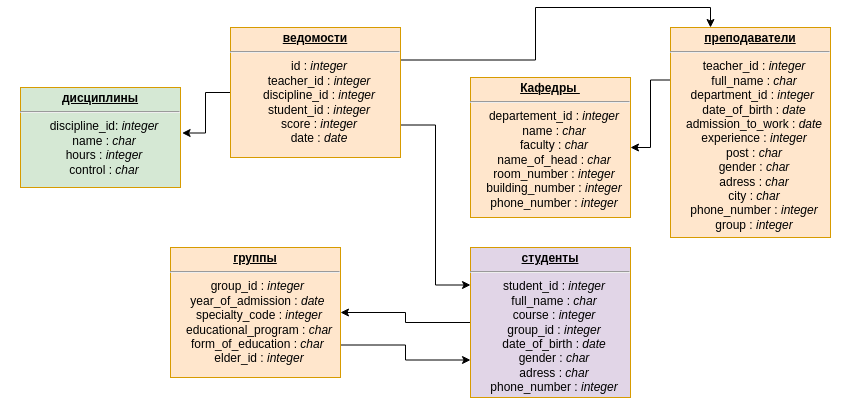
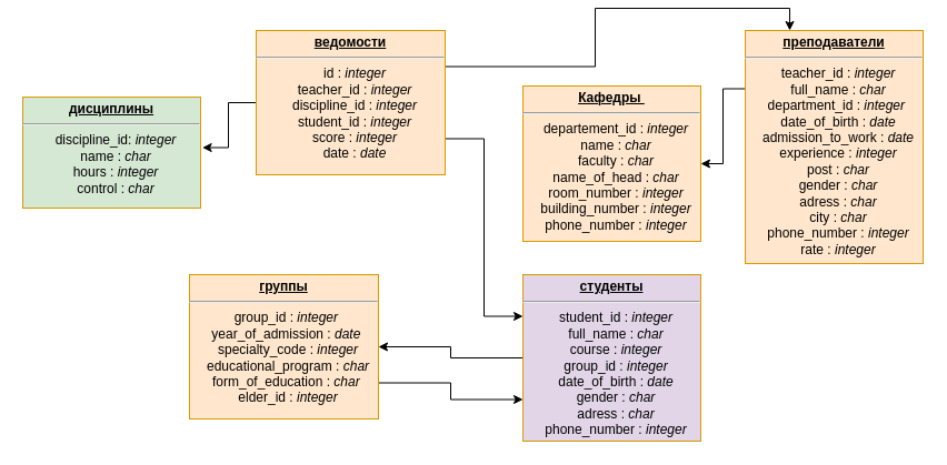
  <mxCell id="0" />
  <mxCell id="1" parent="0" />
  <mxCell id="2" value="&lt;p style=&quot;margin: 4px 0px 0px; text-decoration: underline;&quot;&gt;&lt;b&gt;Кафедры&amp;nbsp;&lt;/b&gt;&lt;/p&gt;&lt;hr&gt;&lt;p style=&quot;margin: 0px ; margin-left: 8px&quot;&gt;departement_id : &lt;i&gt;integer&lt;/i&gt;&lt;br&gt;&lt;/p&gt;&lt;p style=&quot;margin: 0px ; margin-left: 8px&quot;&gt;name : &lt;i&gt;char&lt;/i&gt;&lt;/p&gt;&lt;p style=&quot;margin: 0px ; margin-left: 8px&quot;&gt;faculty : &lt;i&gt;char&lt;/i&gt;&lt;/p&gt;&lt;p style=&quot;margin: 0px ; margin-left: 8px&quot;&gt;name_of_head : &lt;i&gt;char&lt;/i&gt;&lt;/p&gt;&lt;p style=&quot;margin: 0px ; margin-left: 8px&quot;&gt;room_number : &lt;i&gt;integer&lt;/i&gt;&lt;/p&gt;&lt;p style=&quot;margin: 0px ; margin-left: 8px&quot;&gt;building_number : &lt;i&gt;integer&lt;/i&gt;&lt;br&gt;&lt;/p&gt;&lt;p style=&quot;margin: 0px ; margin-left: 8px&quot;&gt;phone_number : &lt;i&gt;integer&lt;/i&gt;&lt;/p&gt;" style="verticalAlign=top;align=center;overflow=fill;fontSize=12;fontFamily=Helvetica;html=1;rounded=0;shadow=0;comic=0;labelBackgroundColor=none;strokeWidth=1;fillColor=#ffe6cc;strokeColor=#d79b00;" parent="1" vertex="1"><mxGeometry x="470" y="70" width="160" height="140" as="geometry" /></mxCell>
  <mxCell id="3" style="edgeStyle=orthogonalEdgeStyle;rounded=0;orthogonalLoop=1;jettySize=auto;html=1;exitX=0;exitY=0.25;exitDx=0;exitDy=0;entryX=1;entryY=0.5;entryDx=0;entryDy=0;" edge="1" parent="1" source="4" target="2"><mxGeometry relative="1" as="geometry" /></mxCell>
- <mxCell id="4" value="&lt;p style=&quot;margin: 4px 0px 0px; text-decoration: underline;&quot;&gt;&lt;b&gt;преподаватели&lt;/b&gt;&lt;/p&gt;&lt;hr&gt;&lt;p style=&quot;margin: 0px ; margin-left: 8px&quot;&gt;teacher_id : &lt;i&gt;integer&lt;/i&gt;&lt;br&gt;&lt;/p&gt;&lt;p style=&quot;margin: 0px ; margin-left: 8px&quot;&gt;full_name : &lt;i&gt;char&lt;/i&gt;&lt;/p&gt;&lt;p style=&quot;margin: 0px ; margin-left: 8px&quot;&gt;department_id : &lt;i&gt;integer&lt;/i&gt;&amp;nbsp;&lt;br&gt;&lt;/p&gt;&lt;p style=&quot;margin: 0px ; margin-left: 8px&quot;&gt;date_of_birth : &lt;i&gt;date&lt;/i&gt;&lt;br&gt;&lt;/p&gt;&lt;p style=&quot;margin: 0px ; margin-left: 8px&quot;&gt;admission_to_work : &lt;i&gt;date&lt;/i&gt;&lt;/p&gt;&lt;p style=&quot;margin: 0px ; margin-left: 8px&quot;&gt;experience : &lt;i&gt;integer&lt;/i&gt;&lt;/p&gt;&lt;p style=&quot;margin: 0px ; margin-left: 8px&quot;&gt;post : &lt;i&gt;char&lt;/i&gt;&lt;br&gt;&lt;/p&gt;&lt;p style=&quot;margin: 0px ; margin-left: 8px&quot;&gt;gender : &lt;i&gt;char&lt;/i&gt;&lt;br&gt;&lt;/p&gt;&lt;p style=&quot;margin: 0px ; margin-left: 8px&quot;&gt;adress : &lt;i&gt;char&lt;/i&gt;&lt;/p&gt;&lt;p style=&quot;margin: 0px ; margin-left: 8px&quot;&gt;city : &lt;i&gt;char&lt;/i&gt;&lt;/p&gt;&lt;p style=&quot;margin: 0px ; margin-left: 8px&quot;&gt;phone_number : &lt;i&gt;integer&lt;/i&gt;&lt;/p&gt;&lt;p style=&quot;margin: 0px ; margin-left: 8px&quot;&gt;group : &lt;i&gt;integer&lt;/i&gt;&lt;/p&gt;" style="verticalAlign=top;align=center;overflow=fill;fontSize=12;fontFamily=Helvetica;html=1;rounded=0;shadow=0;comic=0;labelBackgroundColor=none;strokeWidth=1;fillColor=#ffe6cc;strokeColor=#d79b00;" vertex="1" parent="1"><mxGeometry x="670" y="20" width="160" height="210" as="geometry" /></mxCell>
+ <mxCell id="4" value="&lt;p style=&quot;margin: 4px 0px 0px; text-decoration: underline;&quot;&gt;&lt;b&gt;преподаватели&lt;/b&gt;&lt;/p&gt;&lt;hr&gt;&lt;p style=&quot;margin: 0px ; margin-left: 8px&quot;&gt;teacher_id : &lt;i&gt;integer&lt;/i&gt;&lt;br&gt;&lt;/p&gt;&lt;p style=&quot;margin: 0px ; margin-left: 8px&quot;&gt;full_name : &lt;i&gt;char&lt;/i&gt;&lt;/p&gt;&lt;p style=&quot;margin: 0px ; margin-left: 8px&quot;&gt;department_id : &lt;i&gt;integer&lt;/i&gt;&amp;nbsp;&lt;br&gt;&lt;/p&gt;&lt;p style=&quot;margin: 0px ; margin-left: 8px&quot;&gt;date_of_birth : &lt;i&gt;date&lt;/i&gt;&lt;br&gt;&lt;/p&gt;&lt;p style=&quot;margin: 0px ; margin-left: 8px&quot;&gt;admission_to_work : &lt;i&gt;date&lt;/i&gt;&lt;/p&gt;&lt;p style=&quot;margin: 0px ; margin-left: 8px&quot;&gt;experience : &lt;i&gt;integer&lt;/i&gt;&lt;/p&gt;&lt;p style=&quot;margin: 0px ; margin-left: 8px&quot;&gt;post : &lt;i&gt;char&lt;/i&gt;&lt;br&gt;&lt;/p&gt;&lt;p style=&quot;margin: 0px ; margin-left: 8px&quot;&gt;gender : &lt;i&gt;char&lt;/i&gt;&lt;br&gt;&lt;/p&gt;&lt;p style=&quot;margin: 0px ; margin-left: 8px&quot;&gt;adress : &lt;i&gt;char&lt;/i&gt;&lt;/p&gt;&lt;p style=&quot;margin: 0px ; margin-left: 8px&quot;&gt;city : &lt;i&gt;char&lt;/i&gt;&lt;/p&gt;&lt;p style=&quot;margin: 0px ; margin-left: 8px&quot;&gt;phone_number : &lt;i&gt;integer&lt;/i&gt;&lt;/p&gt;&lt;p style=&quot;margin: 0px ; margin-left: 8px&quot;&gt;rate : &lt;i&gt;integer&lt;/i&gt;&lt;/p&gt;" style="verticalAlign=top;align=center;overflow=fill;fontSize=12;fontFamily=Helvetica;html=1;rounded=0;shadow=0;comic=0;labelBackgroundColor=none;strokeWidth=1;fillColor=#ffe6cc;strokeColor=#d79b00;" vertex="1" parent="1"><mxGeometry x="670" y="20" width="160" height="210" as="geometry" /></mxCell>
  <mxCell id="5" style="edgeStyle=orthogonalEdgeStyle;rounded=0;orthogonalLoop=1;jettySize=auto;html=1;exitX=0.5;exitY=1;exitDx=0;exitDy=0;" edge="1" parent="1" source="2" target="2"><mxGeometry relative="1" as="geometry" /></mxCell>
  <mxCell id="6" style="edgeStyle=orthogonalEdgeStyle;rounded=0;orthogonalLoop=1;jettySize=auto;html=1;exitX=0;exitY=0.5;exitDx=0;exitDy=0;entryX=1;entryY=0.5;entryDx=0;entryDy=0;" edge="1" parent="1" source="7" target="10"><mxGeometry relative="1" as="geometry" /></mxCell>
  <mxCell id="7" value="&lt;p style=&quot;margin: 4px 0px 0px; text-decoration: underline;&quot;&gt;&lt;b&gt;студенты&lt;/b&gt;&lt;/p&gt;&lt;hr&gt;&lt;p style=&quot;margin: 0px ; margin-left: 8px&quot;&gt;student_id : &lt;i&gt;integer&lt;/i&gt;&lt;br&gt;&lt;/p&gt;&lt;p style=&quot;margin: 0px ; margin-left: 8px&quot;&gt;full_name : &lt;i&gt;char&lt;/i&gt;&lt;/p&gt;&lt;p style=&quot;margin: 0px ; margin-left: 8px&quot;&gt;course : &lt;i&gt;integer&lt;/i&gt;&lt;br&gt;&lt;/p&gt;&lt;p style=&quot;margin: 0px ; margin-left: 8px&quot;&gt;group_id : &lt;i&gt;integer&lt;/i&gt;&lt;/p&gt;&lt;p style=&quot;margin: 0px ; margin-left: 8px&quot;&gt;date_of_birth : &lt;i&gt;date&lt;/i&gt;&lt;br&gt;&lt;/p&gt;&lt;p style=&quot;margin: 0px ; margin-left: 8px&quot;&gt;gender : &lt;i&gt;char&lt;br&gt;&lt;/i&gt;&lt;/p&gt;&lt;p style=&quot;margin: 0px ; margin-left: 8px&quot;&gt;adress : &lt;i&gt;char&lt;/i&gt;&lt;br&gt;&lt;/p&gt;&lt;p style=&quot;margin: 0px ; margin-left: 8px&quot;&gt;phone_number : &lt;i&gt;integer&lt;/i&gt;&lt;/p&gt;" style="verticalAlign=top;align=center;overflow=fill;fontSize=12;fontFamily=Helvetica;html=1;rounded=0;shadow=0;comic=0;labelBackgroundColor=none;strokeWidth=1;fillColor=#e1d5e7;strokeColor=#d79b00;" vertex="1" parent="1"><mxGeometry x="470" y="240" width="160" height="150" as="geometry" /></mxCell>
  <mxCell id="8" style="edgeStyle=orthogonalEdgeStyle;rounded=0;orthogonalLoop=1;jettySize=auto;html=1;exitX=0.5;exitY=1;exitDx=0;exitDy=0;" edge="1" parent="1" source="7" target="7"><mxGeometry relative="1" as="geometry" /></mxCell>
  <mxCell id="9" style="edgeStyle=orthogonalEdgeStyle;rounded=0;orthogonalLoop=1;jettySize=auto;html=1;exitX=1;exitY=0.75;exitDx=0;exitDy=0;entryX=0;entryY=0.75;entryDx=0;entryDy=0;" edge="1" parent="1" source="10" target="7"><mxGeometry relative="1" as="geometry" /></mxCell>
  <mxCell id="10" value="&lt;p style=&quot;margin: 4px 0px 0px;&quot;&gt;&lt;b&gt;&lt;u&gt;группы&lt;/u&gt;&lt;/b&gt;&lt;/p&gt;&lt;hr&gt;&lt;p style=&quot;margin: 0px ; margin-left: 8px&quot;&gt;group_id : &lt;i&gt;integer&amp;nbsp;&lt;/i&gt;&lt;br&gt;&lt;/p&gt;&lt;p style=&quot;margin: 0px ; margin-left: 8px&quot;&gt;year_of_admission : &lt;i&gt;date&amp;nbsp;&lt;/i&gt;&lt;br&gt;&lt;/p&gt;&lt;p style=&quot;margin: 0px ; margin-left: 8px&quot;&gt;specialty_code : &lt;i&gt;integer&lt;/i&gt;&lt;br&gt;&lt;/p&gt;&lt;p style=&quot;margin: 0px ; margin-left: 8px&quot;&gt;educational_program : &lt;i&gt;char&lt;/i&gt;&lt;br&gt;&lt;/p&gt;&lt;p style=&quot;margin: 0px ; margin-left: 8px&quot;&gt;form_of_education : &lt;i&gt;char&lt;/i&gt;&amp;nbsp;&lt;br&gt;&lt;/p&gt;&lt;p style=&quot;margin: 0px ; margin-left: 8px&quot;&gt;elder_id : &lt;i&gt;integer&lt;/i&gt;&lt;/p&gt;" style="verticalAlign=top;align=center;overflow=fill;fontSize=12;fontFamily=Helvetica;html=1;rounded=0;shadow=0;comic=0;labelBackgroundColor=none;strokeWidth=1;fillColor=#ffe6cc;strokeColor=#d79b00;" vertex="1" parent="1"><mxGeometry x="170" y="240" width="170" height="130" as="geometry" /></mxCell>
  <mxCell id="11" value="&lt;p style=&quot;margin: 4px 0px 0px; text-decoration: underline;&quot;&gt;&lt;b&gt;дисциплины&lt;/b&gt;&lt;/p&gt;&lt;hr&gt;&lt;p style=&quot;margin: 0px ; margin-left: 8px&quot;&gt;discipline_id: &lt;i&gt;integer&lt;/i&gt;&lt;br style=&quot;border-color: var(--border-color);&quot;&gt;name : &lt;i&gt;char&lt;/i&gt;&lt;br&gt;&lt;/p&gt;&lt;p style=&quot;margin: 0px ; margin-left: 8px&quot;&gt;hours : &lt;i&gt;integer&lt;/i&gt;&lt;/p&gt;&lt;p style=&quot;margin: 0px ; margin-left: 8px&quot;&gt;control : &lt;i&gt;char&lt;/i&gt;&lt;/p&gt;&lt;div&gt;&lt;br&gt;&lt;/div&gt;" style="verticalAlign=top;align=center;overflow=fill;fontSize=12;fontFamily=Helvetica;html=1;rounded=0;shadow=0;comic=0;labelBackgroundColor=none;strokeWidth=1;fillColor=#d5e8d4;strokeColor=#d79b00;" vertex="1" parent="1"><mxGeometry x="20" y="80" width="160" height="100" as="geometry" /></mxCell>
  <mxCell id="12" style="edgeStyle=orthogonalEdgeStyle;rounded=0;orthogonalLoop=1;jettySize=auto;html=1;exitX=0.5;exitY=1;exitDx=0;exitDy=0;" edge="1" parent="1" source="11" target="11"><mxGeometry relative="1" as="geometry" /></mxCell>
  <mxCell id="13" style="edgeStyle=orthogonalEdgeStyle;rounded=0;orthogonalLoop=1;jettySize=auto;html=1;exitX=0;exitY=0.5;exitDx=0;exitDy=0;entryX=1.01;entryY=0.455;entryDx=0;entryDy=0;entryPerimeter=0;" edge="1" parent="1" source="16" target="11"><mxGeometry relative="1" as="geometry" /></mxCell>
  <mxCell id="14" style="edgeStyle=orthogonalEdgeStyle;rounded=0;orthogonalLoop=1;jettySize=auto;html=1;exitX=1;exitY=0.25;exitDx=0;exitDy=0;entryX=0.25;entryY=0;entryDx=0;entryDy=0;" edge="1" parent="1" source="16" target="4"><mxGeometry relative="1" as="geometry" /></mxCell>
  <mxCell id="15" style="edgeStyle=orthogonalEdgeStyle;rounded=0;orthogonalLoop=1;jettySize=auto;html=1;exitX=1;exitY=0.75;exitDx=0;exitDy=0;entryX=0;entryY=0.25;entryDx=0;entryDy=0;elbow=vertical;endArrow=classic;endFill=1;align=right;" edge="1" parent="1" source="16" target="7"><mxGeometry relative="1" as="geometry" /></mxCell>
  <mxCell id="16" value="&lt;p style=&quot;margin: 4px 0px 0px;&quot;&gt;&lt;b&gt;&lt;u&gt;ведомости&lt;/u&gt;&lt;/b&gt;&lt;/p&gt;&lt;hr&gt;&lt;p style=&quot;margin: 0px ; margin-left: 8px&quot;&gt;id : &lt;i&gt;integer&lt;/i&gt;&lt;br&gt;&lt;/p&gt;&lt;p style=&quot;margin: 0px ; margin-left: 8px&quot;&gt;teacher_id : &lt;i&gt;integer&lt;/i&gt;&lt;/p&gt;&lt;p style=&quot;margin: 0px ; margin-left: 8px&quot;&gt;discipline_id : &lt;i&gt;integer&lt;/i&gt;&lt;br&gt;&lt;/p&gt;&lt;p style=&quot;margin: 0px ; margin-left: 8px&quot;&gt;student_id : &lt;i&gt;integer&lt;/i&gt;&lt;/p&gt;&lt;p style=&quot;margin: 0px ; margin-left: 8px&quot;&gt;score : &lt;i&gt;integer&lt;/i&gt;&lt;/p&gt;&lt;p style=&quot;margin: 0px ; margin-left: 8px&quot;&gt;date : &lt;i&gt;date&lt;/i&gt;&lt;/p&gt;&lt;p style=&quot;margin: 0px ; margin-left: 8px&quot;&gt;&lt;br&gt;&lt;/p&gt;" style="verticalAlign=top;align=center;overflow=fill;fontSize=12;fontFamily=Helvetica;html=1;rounded=0;shadow=0;comic=0;labelBackgroundColor=none;strokeWidth=1;fillColor=#ffe6cc;strokeColor=#d79b00;" vertex="1" parent="1"><mxGeometry x="230" y="20" width="170" height="130" as="geometry" /></mxCell>
